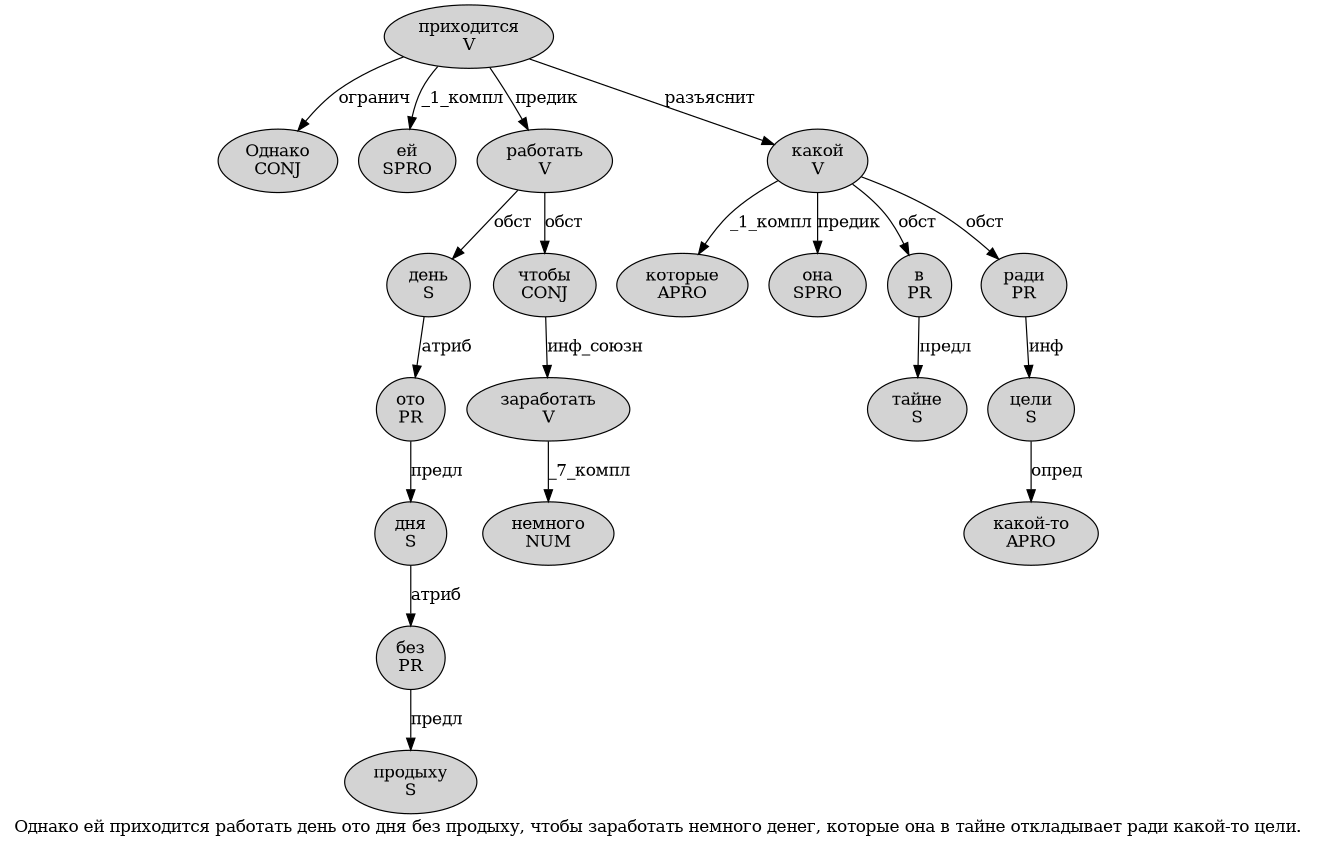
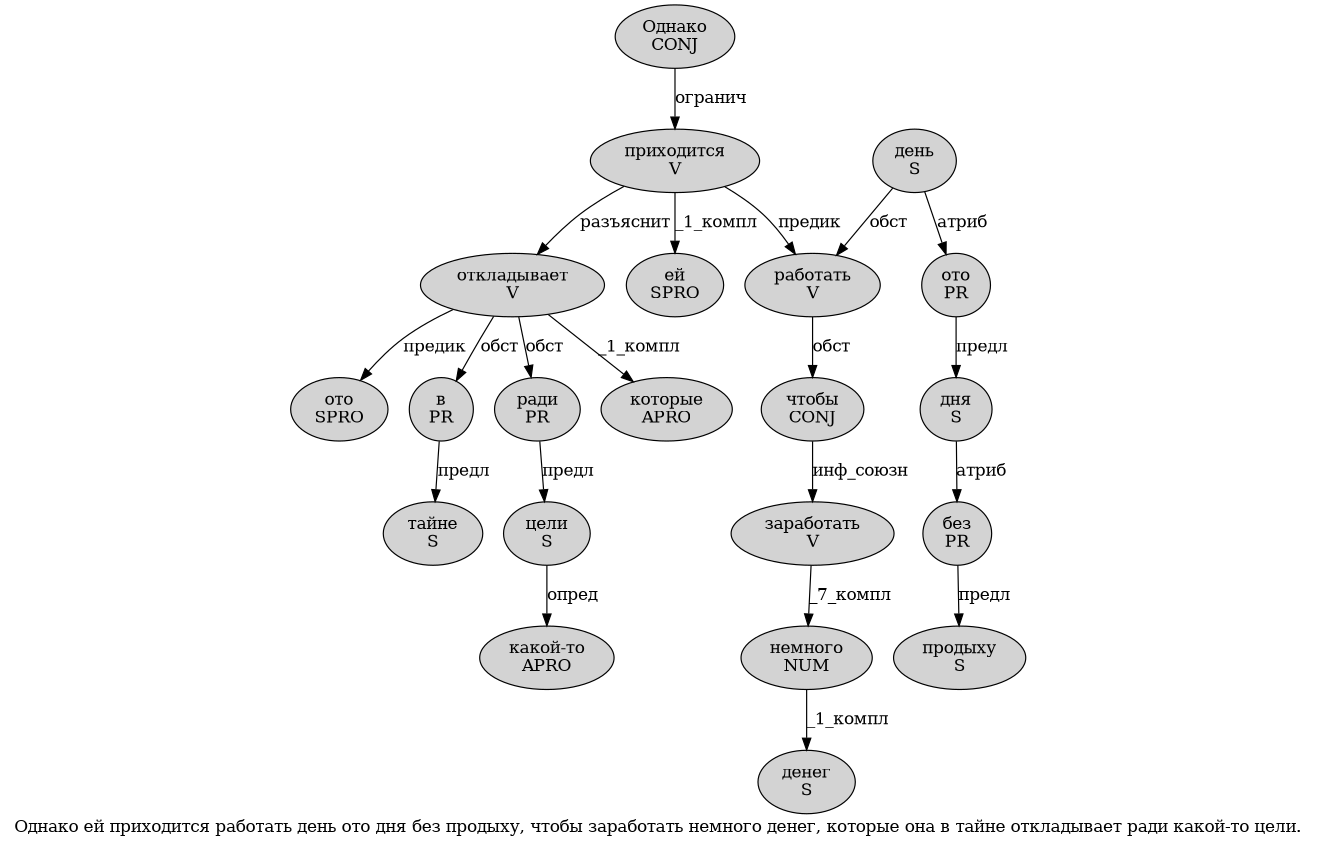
  digraph {
    label="Однако ей приходится работать день ото дня без продыху, чтобы заработать немного денег, которые она в тайне откладывает ради какой-то цели."
    node [fillcolor=lightgray penwidth=1 shape=ellipse style=filled]
    n1 [label="Однако\nCONJ"]
    n2 [label="ей\nSPRO"]
    n3 [label="приходится\nV"]
    n4 [label="работать\nV"]
-   n5 [label="какой\nV"]
+   n5 [label="откладывает\nV"]
    n6 [label="день\nS"]
    n7 [label="чтобы\nCONJ"]
    n8 [label="которые\nAPRO"]
-   n9 [label="она\nSPRO"]
+   n9 [label="ото\nSPRO"]
    n10 [label="в\nPR"]
    n11 [label="ради\nPR"]
    n12 [label="ото\nPR"]
    n13 [label="заработать\nV"]
    n14 [label="дня\nS"]
    n15 [label="без\nPR"]
    n16 [label="продыху\nS"]
    n17 [label="немного\nNUM"]
+   n18 [label="денег\nS"]
    n19 [label="тайне\nS"]
    n20 [label="цели\nS"]
    n21 [label="какой-то\nAPRO"]
-   n3 -> n1 [label="огранич"]
+   n1 -> n3 [label="огранич"]
    n3 -> n2 [label="_1_компл"]
    n3 -> n4 [label="предик"]
    n3 -> n5 [label="разъяснит"]
-   n4 -> n6 [label="обст"]
+   n6 -> n4 [label="обст"]
    n4 -> n7 [label="обст"]
    n5 -> n8 [label="_1_компл"]
    n5 -> n9 [label="предик"]
    n5 -> n10 [label="обст"]
    n5 -> n11 [label="обст"]
    n6 -> n12 [label="атриб"]
    n7 -> n13 [label="инф_союзн"]
    n10 -> n19 [label="предл"]
-   n11 -> n20 [label="инф"]
+   n11 -> n20 [label="предл"]
    n12 -> n14 [label="предл"]
    n13 -> n17 [label="_7_компл"]
    n14 -> n15 [label="атриб"]
    n15 -> n16 [label="предл"]
+   n17 -> n18 [label="_1_компл"]
    n20 -> n21 [label="опред"]
  }
